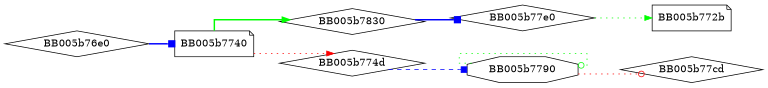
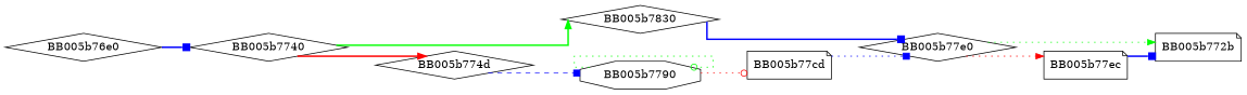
  digraph {
    rankdir=LR
    splines=ortho
    node [shape=diamond]
    edge [arrowhead=box color=blue style=bold]
-   BB005b7740 [shape=note]
+   BB005b7740
    BB005b76e0
    BB005b7830
    BB005b774d
    BB005b77e0
    BB005b7790 [shape=octagon]
    BB005b772b [shape=note]
-   BB005b77cd
+   BB005b77ec [shape=note]
+   BB005b77cd [shape=note]
    BB005b7740 -> BB005b7830 [arrowhead=normal color=green]
-   BB005b7740 -> BB005b774d [arrowhead=normal color=red style=dotted]
+   BB005b7740 -> BB005b774d [arrowhead=normal color=red]
    BB005b76e0 -> BB005b7740
    BB005b7830 -> BB005b77e0
    BB005b774d -> BB005b7790 [style=dashed]
    BB005b77e0 -> BB005b772b [arrowhead=normal color=green style=dotted]
+   BB005b77e0 -> BB005b77ec [arrowhead=normal color=red style=dotted]
    BB005b7790 -> BB005b7790 [arrowhead=odot color=green style=dotted]
    BB005b7790 -> BB005b77cd [arrowhead=odot color=red style=dotted]
+   BB005b77ec -> BB005b772b
+   BB005b77cd -> BB005b77e0 [style=dotted]
  }
